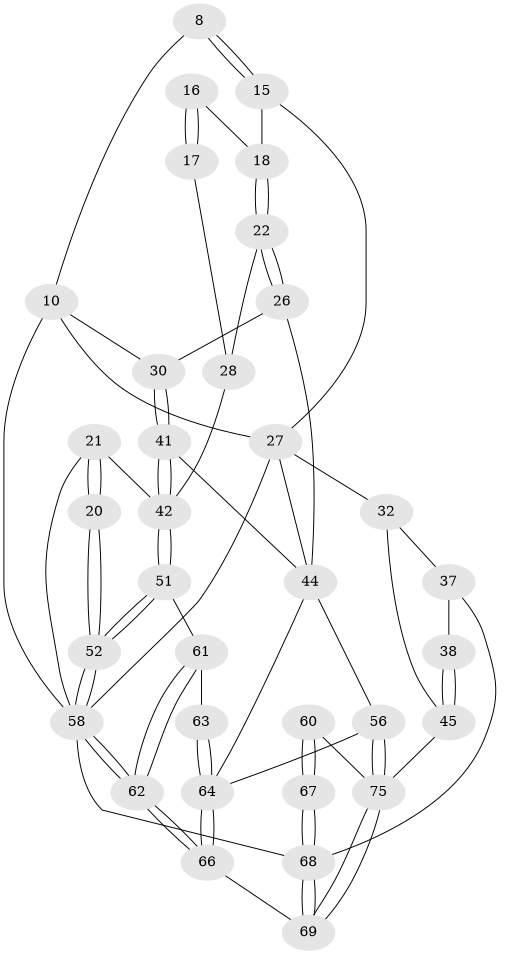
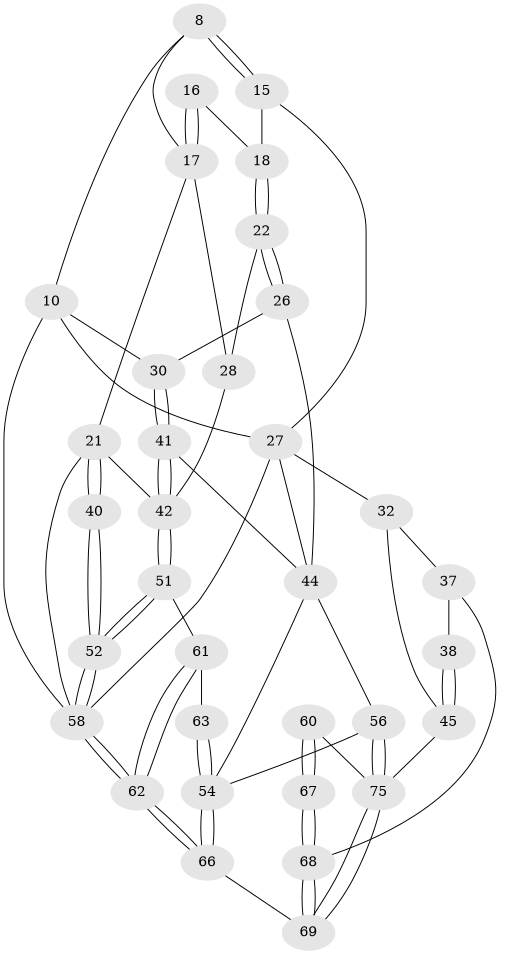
  graph {
    node [color=gray90 style=filled]
    10 [super="+7"]
    8
    15
    17 [super="+5+9"]
    27 [super="+14"]
    58 [super="+2+11"]
    30
    18
    21 [super="+4+3"]
    28 [super="+23"]
    44 [super="+43+25"]
    32 [super="+31"]
    68 [super="+39"]
    62
    22
    16
-   40 [label=20]
+   40
    42 [super="+29+20"]
    26
    52
    51
    41
    56 [super="+50+49+36"]
-   64 [super="+57+53"]
+   64 [super="+57+53" label=54]
    37
    45 [super="+34+33"]
    38
    n28 [label=75 super="+47+46+48+35"]
    69
    61 [super="+55"]
    66
    63 [super="+54"]
    60
    67 [super="+59"]
    10 -- 27
    10 -- 58 [weight=2]
    10 -- 30
    8 -- 10
    8 -- 15
    8 -- 15
+   8 -- 17
    15 -- 27
    15 -- 18
+   17 -- 21
    17 -- 28
    27 -- 58
    27 -- 44
    27 -- 32 [weight=2]
-   58 -- 68 [weight=2]
    58 -- 62
    58 -- 62
    30 -- 41
    30 -- 41
    18 -- 22
    18 -- 22
    21 -- 58
    21 -- 40 [weight=2]
    21 -- 40
    21 -- 42
    28 -- 42 [weight=2]
    44 -- 56 [weight=2]
    44 -- 64
    32 -- 37
    32 -- 45
    68 -- 69
    68 -- 69
    62 -- 66
    62 -- 66
    22 -- 28
    22 -- 26
    22 -- 26
    16 -- 17 [weight=2]
    16 -- 17
    16 -- 18
    40 -- 52
    40 -- 52
    42 -- 51
    42 -- 51
    26 -- 30
    26 -- 44
    52 -- 58
    52 -- 58
    51 -- 52
    51 -- 52
    51 -- 61
    41 -- 44
    41 -- 42
    41 -- 42
    56 -- 64
    56 -- n28 [weight=3]
    56 -- n28
    64 -- 66
    64 -- 66
    37 -- 68
    37 -- 38
    45 -- n28 [weight=2]
    38 -- 45 [weight=2]
    38 -- 45
    n28 -- 69
    n28 -- 69
    61 -- 62
    61 -- 62
    61 -- 63 [weight=2]
    66 -- 69
    63 -- 64 [weight=2]
    63 -- 64
    60 -- n28
    60 -- 67 [weight=2]
    60 -- 67
    67 -- 68 [weight=2]
    67 -- 68
  }
